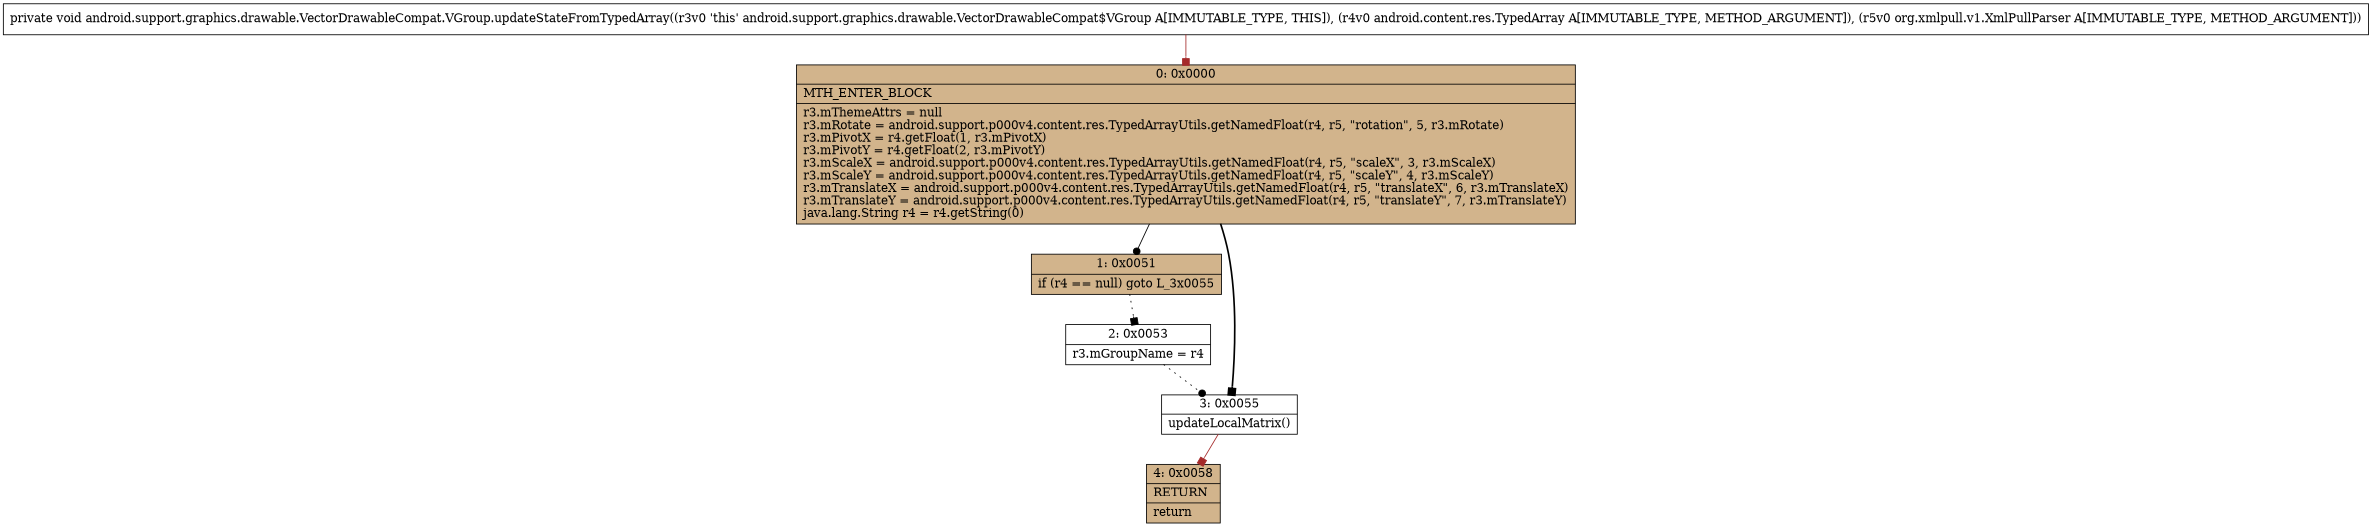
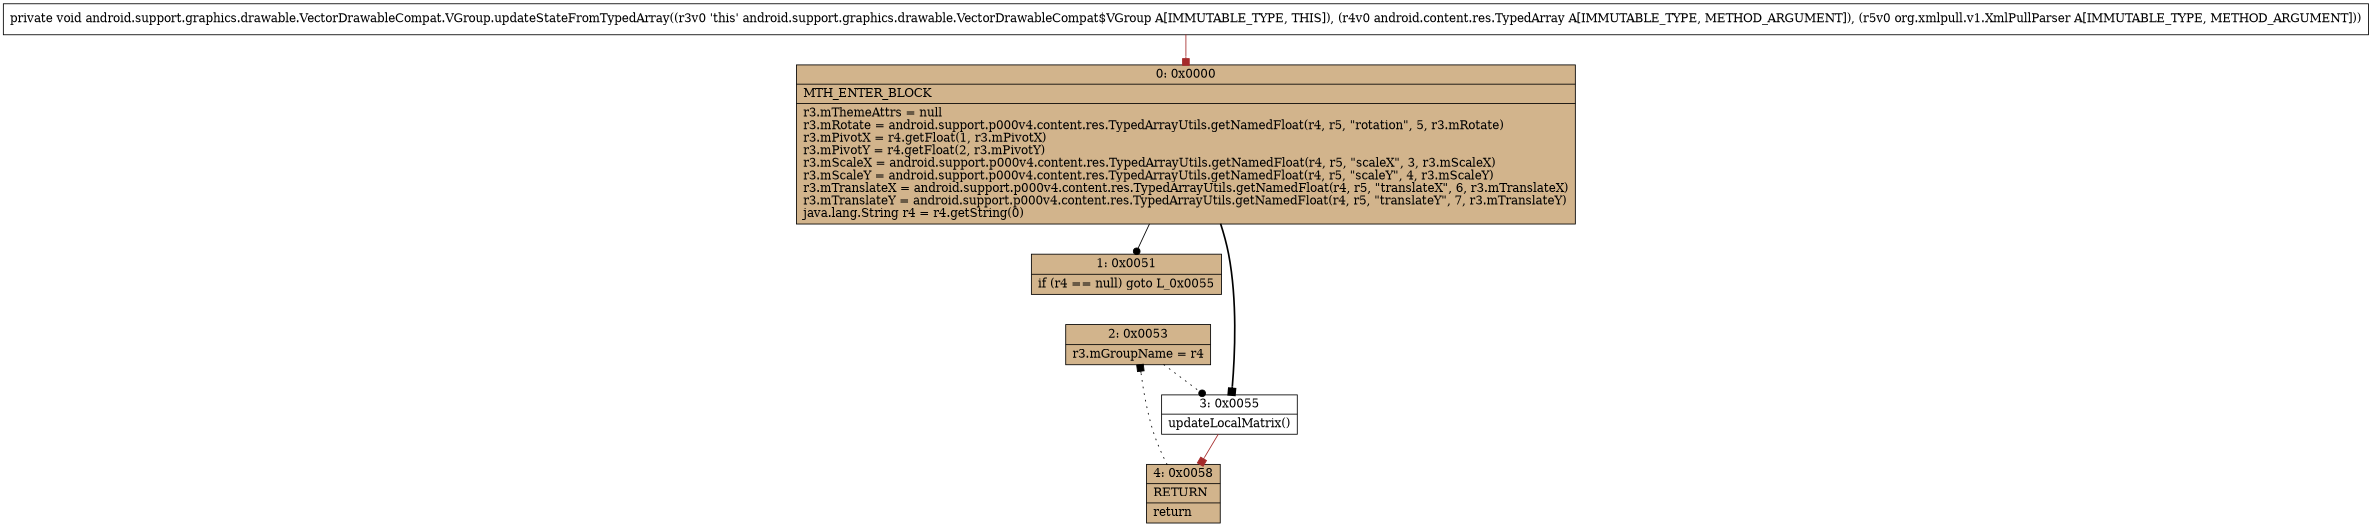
  digraph {
    node [fillcolor=tan shape=record style=filled]
    edge [arrowhead=box color=black style=solid]
    n1 [label="{0\:\ 0x0000|MTH_ENTER_BLOCK\l|r3.mThemeAttrs = null\lr3.mRotate = android.support.p000v4.content.res.TypedArrayUtils.getNamedFloat(r4, r5, \"rotation\", 5, r3.mRotate)\lr3.mPivotX = r4.getFloat(1, r3.mPivotX)\lr3.mPivotY = r4.getFloat(2, r3.mPivotY)\lr3.mScaleX = android.support.p000v4.content.res.TypedArrayUtils.getNamedFloat(r4, r5, \"scaleX\", 3, r3.mScaleX)\lr3.mScaleY = android.support.p000v4.content.res.TypedArrayUtils.getNamedFloat(r4, r5, \"scaleY\", 4, r3.mScaleY)\lr3.mTranslateX = android.support.p000v4.content.res.TypedArrayUtils.getNamedFloat(r4, r5, \"translateX\", 6, r3.mTranslateX)\lr3.mTranslateY = android.support.p000v4.content.res.TypedArrayUtils.getNamedFloat(r4, r5, \"translateY\", 7, r3.mTranslateY)\ljava.lang.String r4 = r4.getString(0)\l}"]
-   n2 [label="{1\:\ 0x0051|if (r4 == null) goto L_3x0055\l}"]
+   n2 [label="{1\:\ 0x0051|if (r4 == null) goto L_0x0055\l}"]
    n3 [fillcolor=white label="{3\:\ 0x0055|updateLocalMatrix()\l}"]
-   n4 [fillcolor=white label="{2\:\ 0x0053|r3.mGroupName = r4\l}"]
+   n4 [label="{2\:\ 0x0053|r3.mGroupName = r4\l}"]
    n5 [label="{4\:\ 0x0058|RETURN\l|return\l}"]
    n6 [fillcolor=white label="{private void android.support.graphics.drawable.VectorDrawableCompat.VGroup.updateStateFromTypedArray((r3v0 'this' android.support.graphics.drawable.VectorDrawableCompat$VGroup A[IMMUTABLE_TYPE, THIS]), (r4v0 android.content.res.TypedArray A[IMMUTABLE_TYPE, METHOD_ARGUMENT]), (r5v0 org.xmlpull.v1.XmlPullParser A[IMMUTABLE_TYPE, METHOD_ARGUMENT])) }"]
    n1 -> n2 [arrowhead=dot]
    n1 -> n3 [style=bold]
-   n2 -> n4 [style=dotted]
+   n5 -> n4 [style=dotted]
    n3 -> n5 [color=brown]
    n4 -> n3 [arrowhead=dot style=dotted]
    n6 -> n1 [color=brown]
  }
